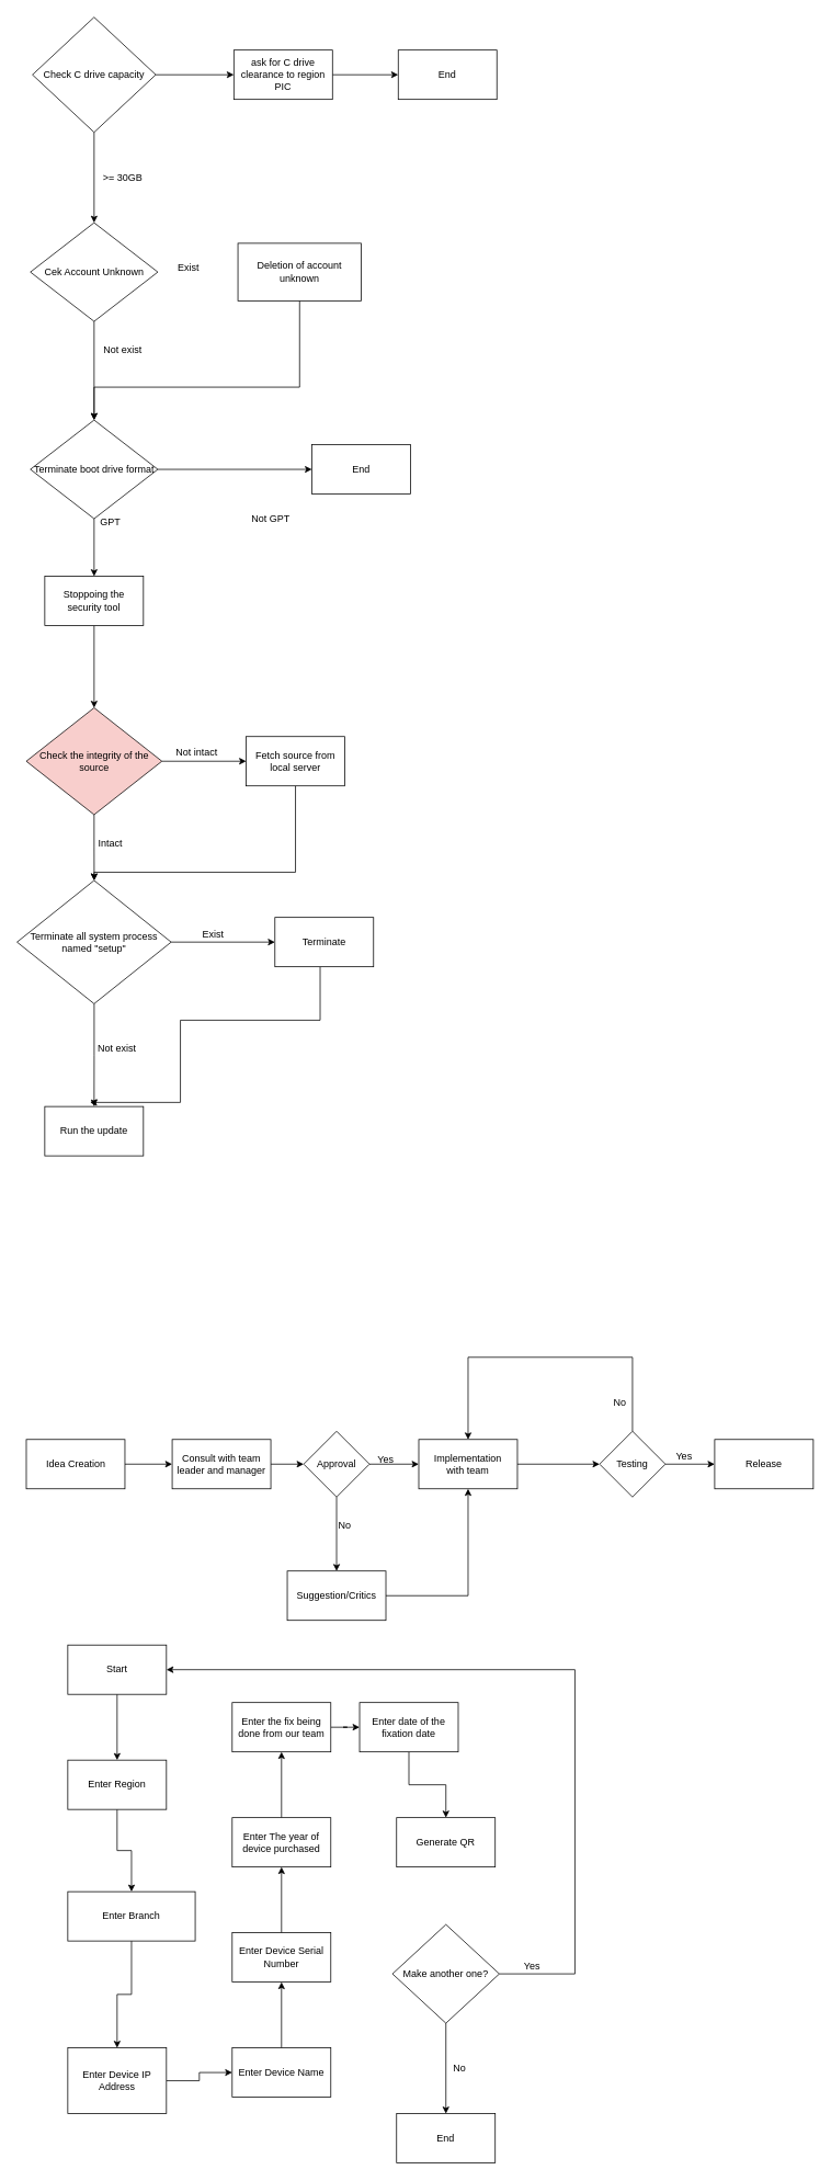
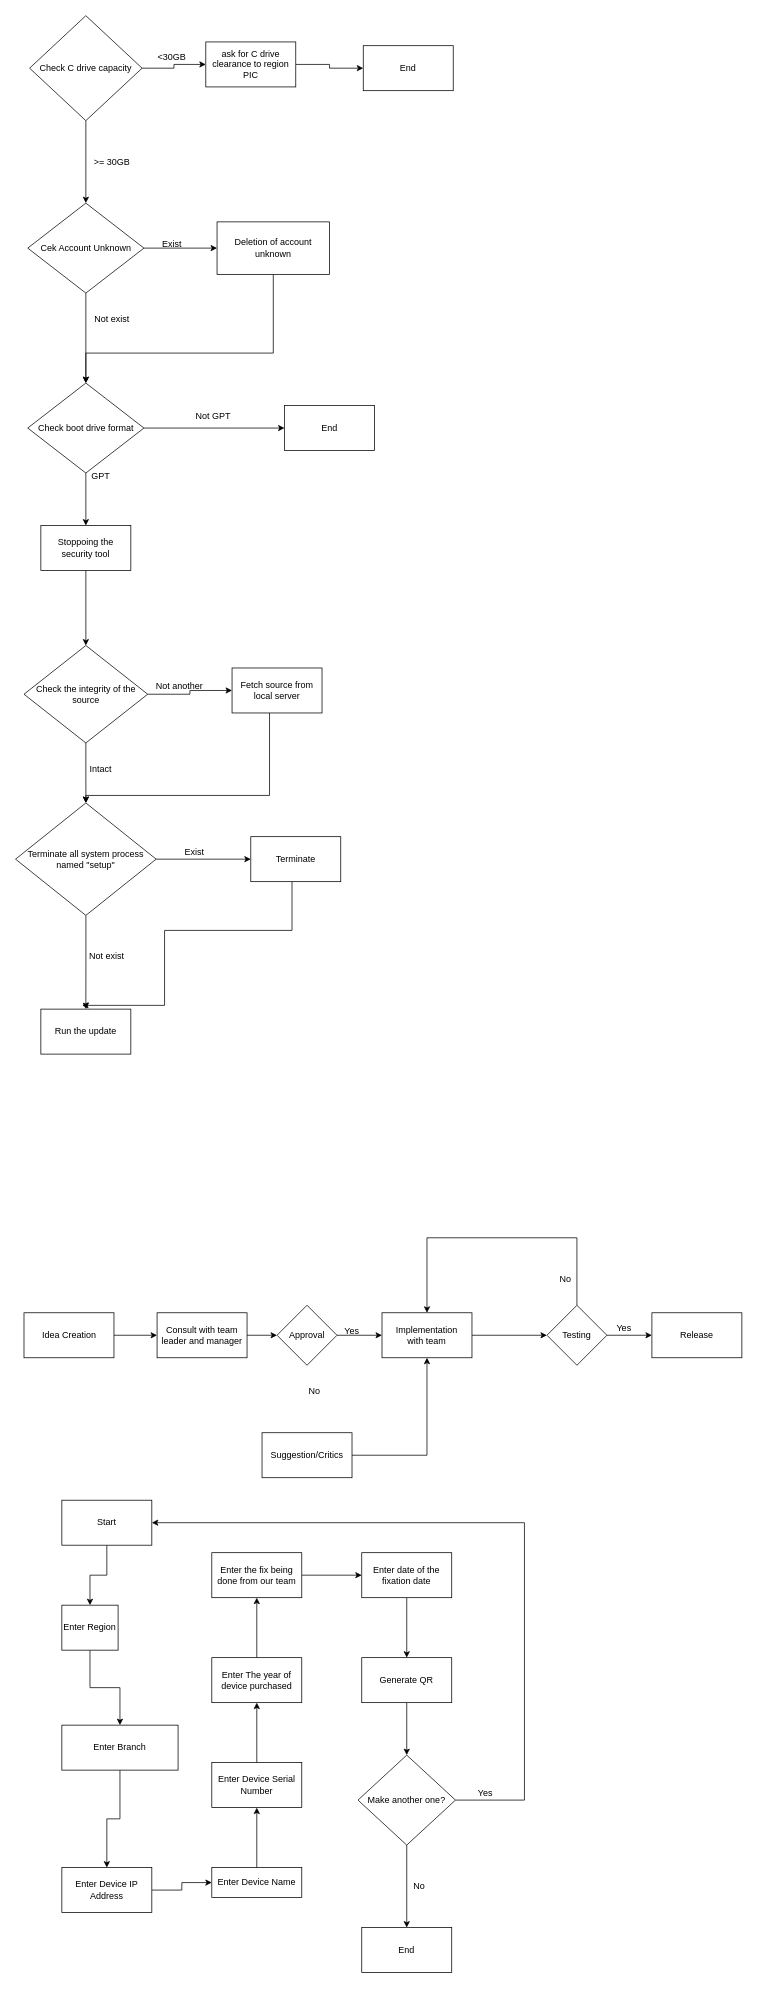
  <mxCell id="0" />
  <mxCell id="1" parent="0" />
  <mxCell id="2" value="" style="edgeStyle=orthogonalEdgeStyle;rounded=0;orthogonalLoop=1;jettySize=auto;html=1;" parent="1" source="4" target="7" edge="1"><mxGeometry relative="1" as="geometry" /></mxCell>
  <mxCell id="3" value="" style="edgeStyle=orthogonalEdgeStyle;rounded=0;orthogonalLoop=1;jettySize=auto;html=1;" parent="1" source="4" target="9" edge="1"><mxGeometry relative="1" as="geometry" /></mxCell>
  <mxCell id="4" value="Check C drive capacity" style="rhombus;whiteSpace=wrap;html=1;" parent="1" vertex="1"><mxGeometry x="39" y="20" width="150" height="140" as="geometry" /></mxCell>
+ <mxCell id="5" value="" style="edgeStyle=orthogonalEdgeStyle;rounded=0;orthogonalLoop=1;jettySize=auto;html=1;" parent="1" source="7" target="14" edge="1"><mxGeometry relative="1" as="geometry" /></mxCell>
  <mxCell id="6" value="" style="edgeStyle=orthogonalEdgeStyle;rounded=0;orthogonalLoop=1;jettySize=auto;html=1;" parent="1" source="7" target="17" edge="1"><mxGeometry relative="1" as="geometry" /></mxCell>
  <mxCell id="7" value="Cek Account Unknown" style="rhombus;whiteSpace=wrap;html=1;" parent="1" vertex="1"><mxGeometry x="36.5" y="270" width="155" height="120" as="geometry" /></mxCell>
  <mxCell id="8" value="" style="edgeStyle=orthogonalEdgeStyle;rounded=0;orthogonalLoop=1;jettySize=auto;html=1;" parent="1" source="9" target="10" edge="1"><mxGeometry relative="1" as="geometry" /></mxCell>
- <mxCell id="9" value="ask for C drive clearance to region PIC" style="whiteSpace=wrap;html=1;" parent="1" vertex="1"><mxGeometry x="284" y="60" width="120" height="60" as="geometry" /></mxCell>
+ <mxCell id="9" value="ask for C drive clearance to region PIC" style="whiteSpace=wrap;html=1;" parent="1" vertex="1"><mxGeometry x="274" y="55" width="120" height="60" as="geometry" /></mxCell>
  <mxCell id="10" value="End" style="whiteSpace=wrap;html=1;" parent="1" vertex="1"><mxGeometry x="484" y="60" width="120" height="60" as="geometry" /></mxCell>
+ <mxCell id="11" value="&amp;lt;30GB" style="text;html=1;strokeColor=none;fillColor=none;align=center;verticalAlign=middle;whiteSpace=wrap;rounded=0;" parent="1" vertex="1"><mxGeometry x="199" y="60" width="60" height="30" as="geometry" /></mxCell>
  <mxCell id="12" value="&amp;gt;= 30GB" style="text;html=1;strokeColor=none;fillColor=none;align=center;verticalAlign=middle;whiteSpace=wrap;rounded=0;" parent="1" vertex="1"><mxGeometry x="119" y="200" width="60" height="30" as="geometry" /></mxCell>
  <mxCell id="13" style="edgeStyle=orthogonalEdgeStyle;rounded=0;orthogonalLoop=1;jettySize=auto;html=1;entryX=0.5;entryY=0;entryDx=0;entryDy=0;" parent="1" source="14" target="17" edge="1"><mxGeometry relative="1" as="geometry"><Array as="points"><mxPoint x="364" y="470" /></Array></mxGeometry></mxCell>
  <mxCell id="14" value="Deletion of account unknown" style="whiteSpace=wrap;html=1;" parent="1" vertex="1"><mxGeometry x="289" y="295" width="150" height="70" as="geometry" /></mxCell>
  <mxCell id="15" value="" style="edgeStyle=orthogonalEdgeStyle;rounded=0;orthogonalLoop=1;jettySize=auto;html=1;" parent="1" source="17" target="20" edge="1"><mxGeometry relative="1" as="geometry" /></mxCell>
  <mxCell id="16" value="" style="edgeStyle=orthogonalEdgeStyle;rounded=0;orthogonalLoop=1;jettySize=auto;html=1;" parent="1" source="17" target="23" edge="1"><mxGeometry relative="1" as="geometry" /></mxCell>
- <mxCell id="17" value="Terminate boot drive format" style="rhombus;whiteSpace=wrap;html=1;" parent="1" vertex="1"><mxGeometry x="36.5" y="510" width="155" height="120" as="geometry" /></mxCell>
+ <mxCell id="17" value="Check boot drive format" style="rhombus;whiteSpace=wrap;html=1;" parent="1" vertex="1"><mxGeometry x="36.5" y="510" width="155" height="120" as="geometry" /></mxCell>
  <mxCell id="18" value="Exist" style="text;html=1;strokeColor=none;fillColor=none;align=center;verticalAlign=middle;whiteSpace=wrap;rounded=0;" parent="1" vertex="1"><mxGeometry x="199" y="310" width="60" height="30" as="geometry" /></mxCell>
  <mxCell id="19" value="Not exist" style="text;html=1;strokeColor=none;fillColor=none;align=center;verticalAlign=middle;whiteSpace=wrap;rounded=0;" parent="1" vertex="1"><mxGeometry x="119" y="410" width="60" height="30" as="geometry" /></mxCell>
  <mxCell id="20" value="End" style="whiteSpace=wrap;html=1;" parent="1" vertex="1"><mxGeometry x="379" y="540" width="120" height="60" as="geometry" /></mxCell>
- <mxCell id="21" value="Not GPT" style="text;html=1;strokeColor=none;fillColor=none;align=center;verticalAlign=middle;whiteSpace=wrap;rounded=0;" parent="1" vertex="1"><mxGeometry x="284" y="615" width="90" height="30" as="geometry" /></mxCell>
+ <mxCell id="21" value="Not GPT" style="text;html=1;strokeColor=none;fillColor=none;align=center;verticalAlign=middle;whiteSpace=wrap;rounded=0;" parent="1" vertex="1"><mxGeometry x="239" y="540" width="90" height="30" as="geometry" /></mxCell>
  <mxCell id="22" value="" style="edgeStyle=orthogonalEdgeStyle;rounded=0;orthogonalLoop=1;jettySize=auto;html=1;" parent="1" source="23" target="27" edge="1"><mxGeometry relative="1" as="geometry" /></mxCell>
  <mxCell id="23" value="Stoppoing the security tool" style="whiteSpace=wrap;html=1;" parent="1" vertex="1"><mxGeometry x="54" y="700" width="120" height="60" as="geometry" /></mxCell>
  <mxCell id="24" value="GPT" style="text;html=1;strokeColor=none;fillColor=none;align=center;verticalAlign=middle;whiteSpace=wrap;rounded=0;" parent="1" vertex="1"><mxGeometry x="89" y="620" width="90" height="30" as="geometry" /></mxCell>
  <mxCell id="25" value="" style="edgeStyle=orthogonalEdgeStyle;rounded=0;orthogonalLoop=1;jettySize=auto;html=1;" parent="1" source="27" target="29" edge="1"><mxGeometry relative="1" as="geometry" /></mxCell>
  <mxCell id="26" value="" style="edgeStyle=orthogonalEdgeStyle;rounded=0;orthogonalLoop=1;jettySize=auto;html=1;" parent="1" source="27" target="32" edge="1"><mxGeometry relative="1" as="geometry" /></mxCell>
- <mxCell id="27" value="Check the integrity of the source" style="rhombus;whiteSpace=wrap;html=1;fillColor=#f8cecc;" parent="1" vertex="1"><mxGeometry x="31.5" y="860" width="165" height="130" as="geometry" /></mxCell>
+ <mxCell id="27" value="Check the integrity of the source" style="rhombus;whiteSpace=wrap;html=1;" parent="1" vertex="1"><mxGeometry x="31.5" y="860" width="165" height="130" as="geometry" /></mxCell>
  <mxCell id="28" value="" style="edgeStyle=orthogonalEdgeStyle;rounded=0;orthogonalLoop=1;jettySize=auto;html=1;entryX=0.5;entryY=0;entryDx=0;entryDy=0;" parent="1" source="29" target="32" edge="1"><mxGeometry relative="1" as="geometry"><mxPoint x="359" y="1050" as="targetPoint" /><Array as="points"><mxPoint x="359" y="1060" /><mxPoint x="114" y="1060" /></Array></mxGeometry></mxCell>
- <mxCell id="29" value="Fetch source from local server" style="whiteSpace=wrap;html=1;" parent="1" vertex="1"><mxGeometry x="299" y="895" width="120" height="60" as="geometry" /></mxCell>
+ <mxCell id="29" value="Fetch source from local server" style="whiteSpace=wrap;html=1;" parent="1" vertex="1"><mxGeometry x="309" y="890" width="120" height="60" as="geometry" /></mxCell>
  <mxCell id="30" value="" style="edgeStyle=orthogonalEdgeStyle;rounded=0;orthogonalLoop=1;jettySize=auto;html=1;" parent="1" source="32" target="34" edge="1"><mxGeometry relative="1" as="geometry" /></mxCell>
  <mxCell id="31" value="" style="edgeStyle=orthogonalEdgeStyle;rounded=0;orthogonalLoop=1;jettySize=auto;html=1;" parent="1" source="32" target="38" edge="1"><mxGeometry relative="1" as="geometry" /></mxCell>
  <mxCell id="32" value="Terminate all system process named &quot;setup&quot;" style="rhombus;whiteSpace=wrap;html=1;" parent="1" vertex="1"><mxGeometry x="20.25" y="1070" width="187.5" height="150" as="geometry" /></mxCell>
  <mxCell id="33" value="" style="edgeStyle=orthogonalEdgeStyle;rounded=0;orthogonalLoop=1;jettySize=auto;html=1;" parent="1" source="34" edge="1"><mxGeometry relative="1" as="geometry"><mxPoint x="109" y="1340" as="targetPoint" /><Array as="points"><mxPoint x="389" y="1240" /><mxPoint x="219" y="1240" /><mxPoint x="219" y="1340" /></Array></mxGeometry></mxCell>
  <mxCell id="34" value="Terminate" style="whiteSpace=wrap;html=1;" parent="1" vertex="1"><mxGeometry x="334" y="1115" width="120" height="60" as="geometry" /></mxCell>
- <mxCell id="35" value="Not intact" style="text;html=1;strokeColor=none;fillColor=none;align=center;verticalAlign=middle;whiteSpace=wrap;rounded=0;" parent="1" vertex="1"><mxGeometry x="194" y="900" width="90" height="30" as="geometry" /></mxCell>
+ <mxCell id="35" value="Not another" style="text;html=1;strokeColor=none;fillColor=none;align=center;verticalAlign=middle;whiteSpace=wrap;rounded=0;" parent="1" vertex="1"><mxGeometry x="194" y="900" width="90" height="30" as="geometry" /></mxCell>
  <mxCell id="36" value="Intact" style="text;html=1;strokeColor=none;fillColor=none;align=center;verticalAlign=middle;whiteSpace=wrap;rounded=0;" parent="1" vertex="1"><mxGeometry x="89" y="1010" width="90" height="30" as="geometry" /></mxCell>
  <mxCell id="37" value="Exist" style="text;html=1;strokeColor=none;fillColor=none;align=center;verticalAlign=middle;whiteSpace=wrap;rounded=0;" parent="1" vertex="1"><mxGeometry x="214" y="1121" width="90" height="30" as="geometry" /></mxCell>
  <mxCell id="38" value="Run the update" style="whiteSpace=wrap;html=1;" parent="1" vertex="1"><mxGeometry x="54" y="1345" width="120" height="60" as="geometry" /></mxCell>
  <mxCell id="39" value="Not exist" style="text;html=1;strokeColor=none;fillColor=none;align=center;verticalAlign=middle;whiteSpace=wrap;rounded=0;" parent="1" vertex="1"><mxGeometry x="97" y="1260" width="90" height="30" as="geometry" /></mxCell>
  <mxCell id="40" value="" style="edgeStyle=orthogonalEdgeStyle;rounded=0;orthogonalLoop=1;jettySize=auto;html=1;" parent="1" source="41" target="43" edge="1"><mxGeometry relative="1" as="geometry" /></mxCell>
  <mxCell id="41" value="Idea Creation" style="rounded=0;whiteSpace=wrap;html=1;" parent="1" vertex="1"><mxGeometry x="31.5" y="1750" width="120" height="60" as="geometry" /></mxCell>
  <mxCell id="42" value="" style="edgeStyle=orthogonalEdgeStyle;rounded=0;orthogonalLoop=1;jettySize=auto;html=1;" parent="1" source="43" target="46" edge="1"><mxGeometry relative="1" as="geometry" /></mxCell>
  <mxCell id="43" value="Consult with team leader and manager" style="whiteSpace=wrap;html=1;rounded=0;" parent="1" vertex="1"><mxGeometry x="209" y="1750" width="120" height="60" as="geometry" /></mxCell>
- <mxCell id="44" value="" style="edgeStyle=orthogonalEdgeStyle;rounded=0;orthogonalLoop=1;jettySize=auto;html=1;" parent="1" source="46" target="48" edge="1"><mxGeometry relative="1" as="geometry" /></mxCell>
  <mxCell id="45" value="" style="edgeStyle=orthogonalEdgeStyle;rounded=0;orthogonalLoop=1;jettySize=auto;html=1;" parent="1" source="46" target="50" edge="1"><mxGeometry relative="1" as="geometry" /></mxCell>
  <mxCell id="46" value="Approval" style="rhombus;whiteSpace=wrap;html=1;rounded=0;" parent="1" vertex="1"><mxGeometry x="369" y="1740" width="80" height="80" as="geometry" /></mxCell>
  <mxCell id="47" value="" style="edgeStyle=orthogonalEdgeStyle;rounded=0;orthogonalLoop=1;jettySize=auto;html=1;entryX=0.5;entryY=1;entryDx=0;entryDy=0;" parent="1" source="48" target="50" edge="1"><mxGeometry relative="1" as="geometry"><mxPoint x="579" y="1940" as="targetPoint" /></mxGeometry></mxCell>
  <mxCell id="48" value="Suggestion/Critics" style="whiteSpace=wrap;html=1;rounded=0;" parent="1" vertex="1"><mxGeometry x="349" y="1910" width="120" height="60" as="geometry" /></mxCell>
  <mxCell id="49" value="" style="edgeStyle=orthogonalEdgeStyle;rounded=0;orthogonalLoop=1;jettySize=auto;html=1;" parent="1" source="50" target="53" edge="1"><mxGeometry relative="1" as="geometry" /></mxCell>
  <mxCell id="50" value="Implementation&lt;br&gt;with team" style="whiteSpace=wrap;html=1;rounded=0;" parent="1" vertex="1"><mxGeometry x="509" y="1750" width="120" height="60" as="geometry" /></mxCell>
  <mxCell id="51" value="" style="edgeStyle=orthogonalEdgeStyle;rounded=0;orthogonalLoop=1;jettySize=auto;html=1;entryX=0.5;entryY=0;entryDx=0;entryDy=0;" parent="1" source="53" target="50" edge="1"><mxGeometry relative="1" as="geometry"><mxPoint x="769" y="1650" as="targetPoint" /><Array as="points"><mxPoint x="769" y="1650" /><mxPoint x="569" y="1650" /></Array></mxGeometry></mxCell>
  <mxCell id="52" value="" style="edgeStyle=orthogonalEdgeStyle;rounded=0;orthogonalLoop=1;jettySize=auto;html=1;" parent="1" source="53" target="56" edge="1"><mxGeometry relative="1" as="geometry" /></mxCell>
  <mxCell id="53" value="Testing" style="rhombus;whiteSpace=wrap;html=1;rounded=0;" parent="1" vertex="1"><mxGeometry x="729" y="1740" width="80" height="80" as="geometry" /></mxCell>
  <mxCell id="54" value="Yes" style="text;html=1;strokeColor=none;fillColor=none;align=center;verticalAlign=middle;whiteSpace=wrap;rounded=0;" parent="1" vertex="1"><mxGeometry x="439" y="1760" width="60" height="30" as="geometry" /></mxCell>
  <mxCell id="55" value="No" style="text;html=1;strokeColor=none;fillColor=none;align=center;verticalAlign=middle;whiteSpace=wrap;rounded=0;" parent="1" vertex="1"><mxGeometry x="389" y="1840" width="60" height="30" as="geometry" /></mxCell>
  <mxCell id="56" value="Release" style="whiteSpace=wrap;html=1;rounded=0;" parent="1" vertex="1"><mxGeometry x="869" y="1750" width="120" height="60" as="geometry" /></mxCell>
  <mxCell id="57" value="Yes" style="text;html=1;strokeColor=none;fillColor=none;align=center;verticalAlign=middle;whiteSpace=wrap;rounded=0;" parent="1" vertex="1"><mxGeometry x="802" y="1756" width="60" height="30" as="geometry" /></mxCell>
  <mxCell id="58" value="No" style="text;html=1;strokeColor=none;fillColor=none;align=center;verticalAlign=middle;whiteSpace=wrap;rounded=0;" parent="1" vertex="1"><mxGeometry x="724" y="1691" width="60" height="30" as="geometry" /></mxCell>
  <mxCell id="59" value="" style="edgeStyle=orthogonalEdgeStyle;rounded=0;orthogonalLoop=1;jettySize=auto;html=1;" parent="1" source="60" target="62" edge="1"><mxGeometry relative="1" as="geometry" /></mxCell>
  <mxCell id="60" value="Start" style="rounded=0;whiteSpace=wrap;html=1;" parent="1" vertex="1"><mxGeometry x="82" y="2000" width="120" height="60" as="geometry" /></mxCell>
  <mxCell id="61" value="" style="edgeStyle=orthogonalEdgeStyle;rounded=0;orthogonalLoop=1;jettySize=auto;html=1;" parent="1" source="62" target="64" edge="1"><mxGeometry relative="1" as="geometry" /></mxCell>
- <mxCell id="62" value="Enter Region" style="rounded=0;whiteSpace=wrap;html=1;" parent="1" vertex="1"><mxGeometry x="82" y="2140" width="120" height="60" as="geometry" /></mxCell>
+ <mxCell id="62" value="Enter Region" style="rounded=0;whiteSpace=wrap;html=1;" parent="1" vertex="1"><mxGeometry x="82" y="2140" width="75" height="60" as="geometry" /></mxCell>
  <mxCell id="63" value="" style="edgeStyle=orthogonalEdgeStyle;rounded=0;orthogonalLoop=1;jettySize=auto;html=1;" parent="1" source="64" target="66" edge="1"><mxGeometry relative="1" as="geometry" /></mxCell>
  <mxCell id="64" value="Enter Branch" style="rounded=0;whiteSpace=wrap;html=1;" parent="1" vertex="1"><mxGeometry x="82" y="2300" width="155" height="60" as="geometry" /></mxCell>
  <mxCell id="65" value="" style="edgeStyle=orthogonalEdgeStyle;rounded=0;orthogonalLoop=1;jettySize=auto;html=1;" parent="1" source="66" target="68" edge="1"><mxGeometry relative="1" as="geometry" /></mxCell>
- <mxCell id="66" value="Enter Device IP Address" style="rounded=0;whiteSpace=wrap;html=1;" parent="1" vertex="1"><mxGeometry x="82" y="2490" width="120" height="80" as="geometry" /></mxCell>
+ <mxCell id="66" value="Enter Device IP Address" style="rounded=0;whiteSpace=wrap;html=1;" parent="1" vertex="1"><mxGeometry x="82" y="2490" width="120" height="60" as="geometry" /></mxCell>
  <mxCell id="67" value="" style="edgeStyle=orthogonalEdgeStyle;rounded=0;orthogonalLoop=1;jettySize=auto;html=1;" parent="1" source="68" target="70" edge="1"><mxGeometry relative="1" as="geometry" /></mxCell>
- <mxCell id="68" value="Enter Device Name" style="whiteSpace=wrap;html=1;rounded=0;" parent="1" vertex="1"><mxGeometry x="282" y="2490" width="120" height="60" as="geometry" /></mxCell>
+ <mxCell id="68" value="Enter Device Name" style="whiteSpace=wrap;html=1;rounded=0;" parent="1" vertex="1"><mxGeometry x="282" y="2490" width="120" height="40" as="geometry" /></mxCell>
  <mxCell id="69" value="" style="edgeStyle=orthogonalEdgeStyle;rounded=0;orthogonalLoop=1;jettySize=auto;html=1;" parent="1" source="70" target="72" edge="1"><mxGeometry relative="1" as="geometry" /></mxCell>
  <mxCell id="70" value="Enter Device Serial Number" style="whiteSpace=wrap;html=1;rounded=0;" parent="1" vertex="1"><mxGeometry x="282" y="2350" width="120" height="60" as="geometry" /></mxCell>
  <mxCell id="71" value="" style="edgeStyle=orthogonalEdgeStyle;rounded=0;orthogonalLoop=1;jettySize=auto;html=1;" parent="1" source="72" target="74" edge="1"><mxGeometry relative="1" as="geometry" /></mxCell>
  <mxCell id="72" value="Enter The year of device purchased" style="whiteSpace=wrap;html=1;rounded=0;" parent="1" vertex="1"><mxGeometry x="282" y="2210" width="120" height="60" as="geometry" /></mxCell>
  <mxCell id="73" value="" style="edgeStyle=orthogonalEdgeStyle;rounded=0;orthogonalLoop=1;jettySize=auto;html=1;" parent="1" source="74" target="76" edge="1"><mxGeometry relative="1" as="geometry" /></mxCell>
  <mxCell id="74" value="Enter the fix being done from our team" style="whiteSpace=wrap;html=1;rounded=0;" parent="1" vertex="1"><mxGeometry x="282" y="2070" width="120" height="60" as="geometry" /></mxCell>
  <mxCell id="75" value="" style="edgeStyle=orthogonalEdgeStyle;rounded=0;orthogonalLoop=1;jettySize=auto;html=1;" parent="1" source="76" target="78" edge="1"><mxGeometry relative="1" as="geometry" /></mxCell>
- <mxCell id="76" value="Enter date of the fixation date" style="whiteSpace=wrap;html=1;rounded=0;" parent="1" vertex="1"><mxGeometry x="437" y="2070" width="120" height="60" as="geometry" /></mxCell>
+ <mxCell id="76" value="Enter date of the fixation date" style="whiteSpace=wrap;html=1;rounded=0;" parent="1" vertex="1"><mxGeometry x="482" y="2070" width="120" height="60" as="geometry" /></mxCell>
+ <mxCell id="77" value="" style="edgeStyle=orthogonalEdgeStyle;rounded=0;orthogonalLoop=1;jettySize=auto;html=1;" parent="1" source="78" target="81" edge="1"><mxGeometry relative="1" as="geometry" /></mxCell>
  <mxCell id="78" value="Generate QR" style="whiteSpace=wrap;html=1;rounded=0;" parent="1" vertex="1"><mxGeometry x="482" y="2210" width="120" height="60" as="geometry" /></mxCell>
  <mxCell id="79" value="" style="edgeStyle=orthogonalEdgeStyle;rounded=0;orthogonalLoop=1;jettySize=auto;html=1;" parent="1" source="81" target="82" edge="1"><mxGeometry relative="1" as="geometry" /></mxCell>
  <mxCell id="80" value="" style="edgeStyle=orthogonalEdgeStyle;rounded=0;orthogonalLoop=1;jettySize=auto;html=1;entryX=1;entryY=0.5;entryDx=0;entryDy=0;" parent="1" source="81" target="60" edge="1"><mxGeometry relative="1" as="geometry"><mxPoint x="692" y="2400" as="targetPoint" /><Array as="points"><mxPoint x="699" y="2400" /><mxPoint x="699" y="2030" /></Array></mxGeometry></mxCell>
  <mxCell id="81" value="Make another one?" style="rhombus;whiteSpace=wrap;html=1;rounded=0;" parent="1" vertex="1"><mxGeometry x="477" y="2340" width="130" height="120" as="geometry" /></mxCell>
  <mxCell id="82" value="End" style="rounded=0;whiteSpace=wrap;html=1;" parent="1" vertex="1"><mxGeometry x="482" y="2570" width="120" height="60" as="geometry" /></mxCell>
  <mxCell id="83" value="No" style="text;html=1;strokeColor=none;fillColor=none;align=center;verticalAlign=middle;whiteSpace=wrap;rounded=0;" parent="1" vertex="1"><mxGeometry x="529" y="2500" width="60" height="30" as="geometry" /></mxCell>
  <mxCell id="84" value="Yes" style="text;html=1;strokeColor=none;fillColor=none;align=center;verticalAlign=middle;whiteSpace=wrap;rounded=0;" parent="1" vertex="1"><mxGeometry x="617" y="2376" width="60" height="30" as="geometry" /></mxCell>
